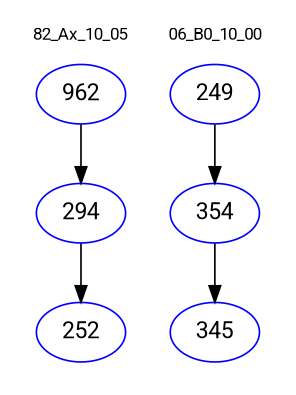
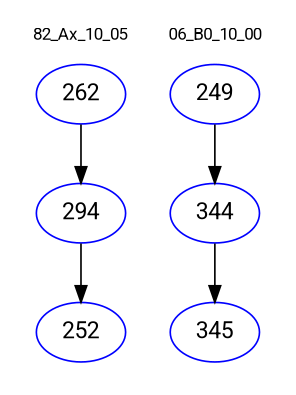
  digraph {
    fontname=Roboto
    node [color=blue fontname=Roboto]
    edge [color=black fontname=Roboto]
-   n1 [label=962]
+   n1 [label=262]
    n2 [label=294]
    n3 [label=252]
    n4 [label=249]
-   n5 [label=354]
+   n5 [label=344]
    n6 [label=345]
    subgraph cluster_1 {
      color=white
      fontsize=10
      label="82_Ax_10_05"
      n1
      n2
      n3
    }
    subgraph cluster_2 {
      color=white
      fontsize=10
      label="06_B0_10_00"
      n4
      n5
      n6
    }
    n1 -> n2
    n2 -> n3
    n4 -> n5
    n5 -> n6
  }
